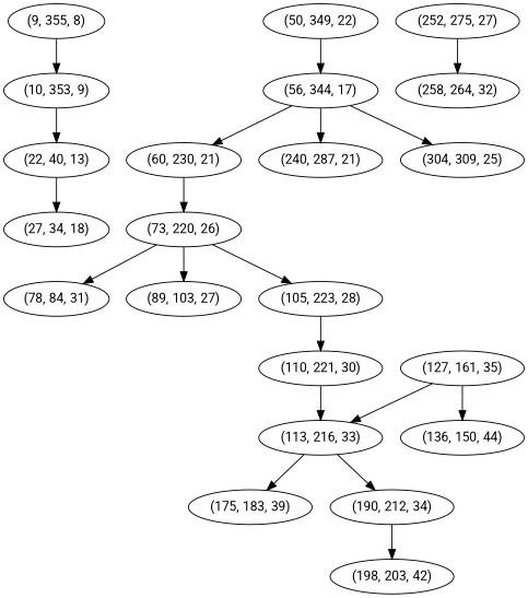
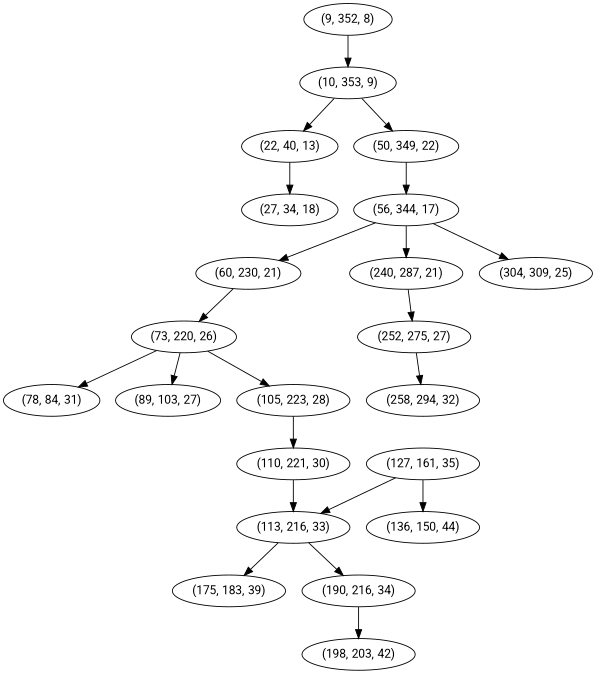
  digraph {
    fontname=Roboto
    node [fontname=Roboto]
    edge [fontname=Roboto]
-   "(9, 355, 8)"
+   "(9, 355, 8)" [label="(9, 352, 8)"]
    "(10, 353, 9)"
    "(22, 40, 13)"
    n4 [label="(50, 349, 22)"]
    "(27, 34, 18)"
    "(56, 344, 17)"
    "(60, 230, 21)"
    "(240, 287, 21)"
    "(304, 309, 25)"
    n10 [label="(73, 220, 26)"]
    "(252, 275, 27)"
    "(78, 84, 31)"
    "(89, 103, 27)"
    "(105, 223, 28)"
    "(110, 221, 30)"
    "(113, 216, 33)"
    "(175, 183, 39)"
-   "(190, 212, 34)"
+   "(190, 212, 34)" [label="(190, 216, 34)"]
    "(127, 161, 35)"
    "(136, 150, 44)"
    "(198, 203, 42)"
-   "(258, 264, 32)"
+   "(258, 264, 32)" [label="(258, 294, 32)"]
    "(9, 355, 8)" -> "(10, 353, 9)"
    "(10, 353, 9)" -> "(22, 40, 13)"
+   "(10, 353, 9)" -> n4
    "(22, 40, 13)" -> "(27, 34, 18)"
    n4 -> "(56, 344, 17)"
    "(56, 344, 17)" -> "(60, 230, 21)"
    "(56, 344, 17)" -> "(240, 287, 21)"
    "(56, 344, 17)" -> "(304, 309, 25)"
    "(60, 230, 21)" -> n10
+   "(240, 287, 21)" -> "(252, 275, 27)"
    n10 -> "(78, 84, 31)"
    n10 -> "(89, 103, 27)"
    n10 -> "(105, 223, 28)"
    "(252, 275, 27)" -> "(258, 264, 32)"
    "(105, 223, 28)" -> "(110, 221, 30)"
    "(110, 221, 30)" -> "(113, 216, 33)"
    "(113, 216, 33)" -> "(175, 183, 39)"
    "(113, 216, 33)" -> "(190, 212, 34)"
    "(190, 212, 34)" -> "(198, 203, 42)"
    "(127, 161, 35)" -> "(113, 216, 33)"
    "(127, 161, 35)" -> "(136, 150, 44)"
  }
